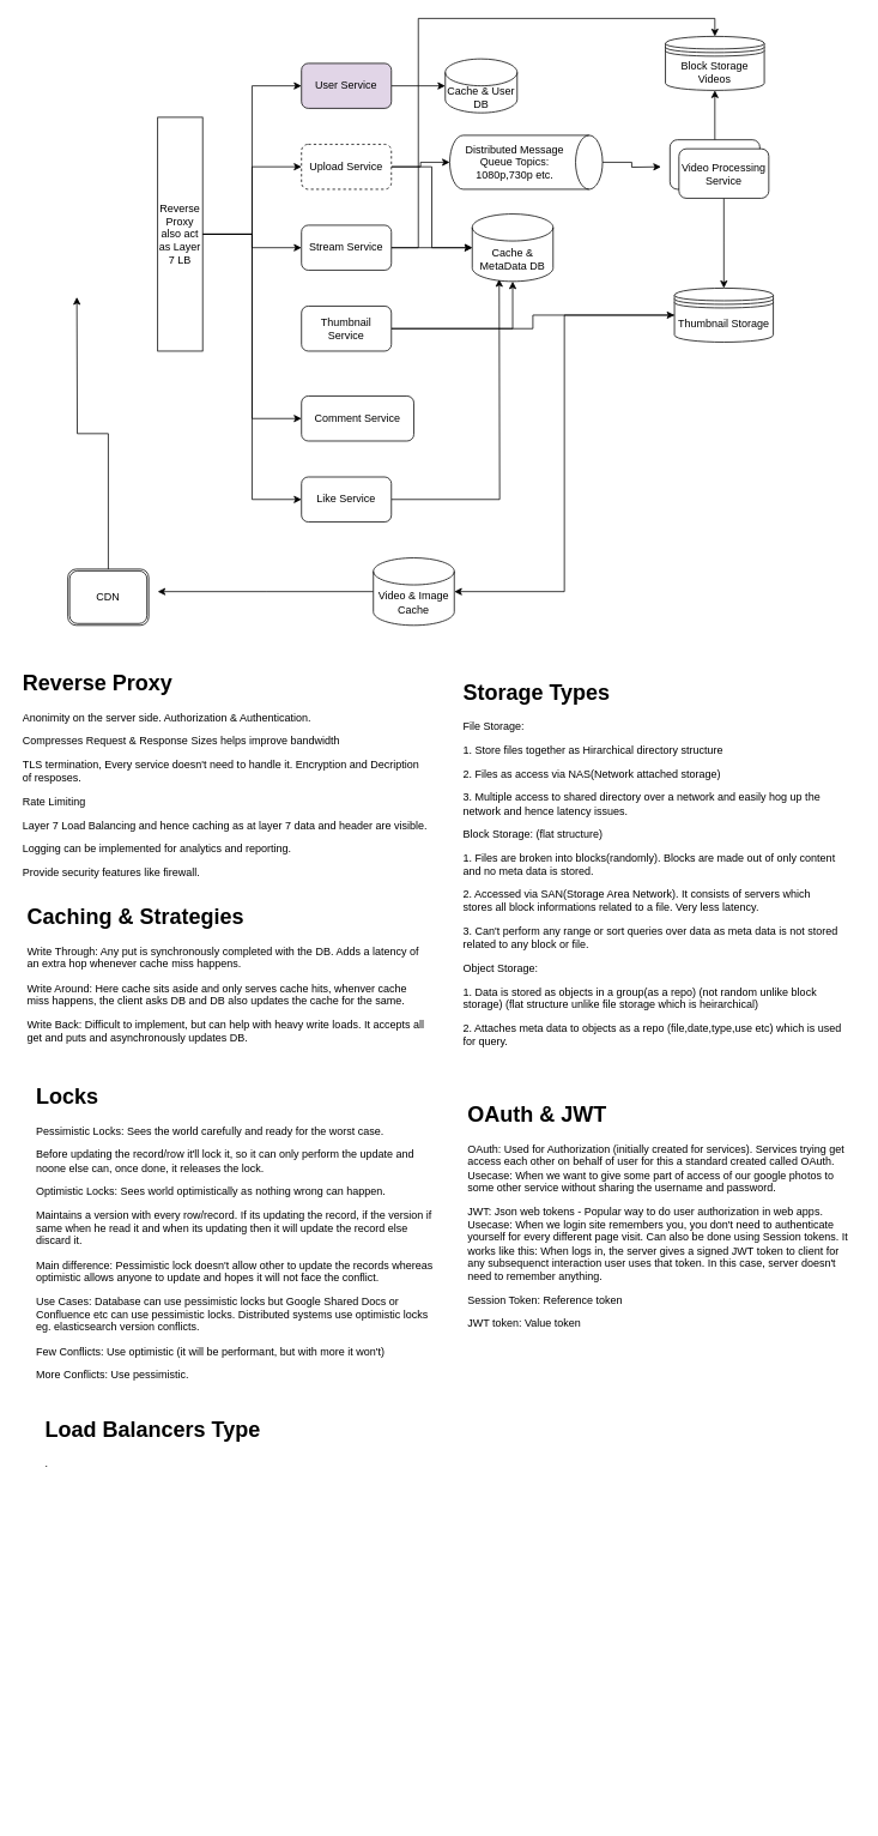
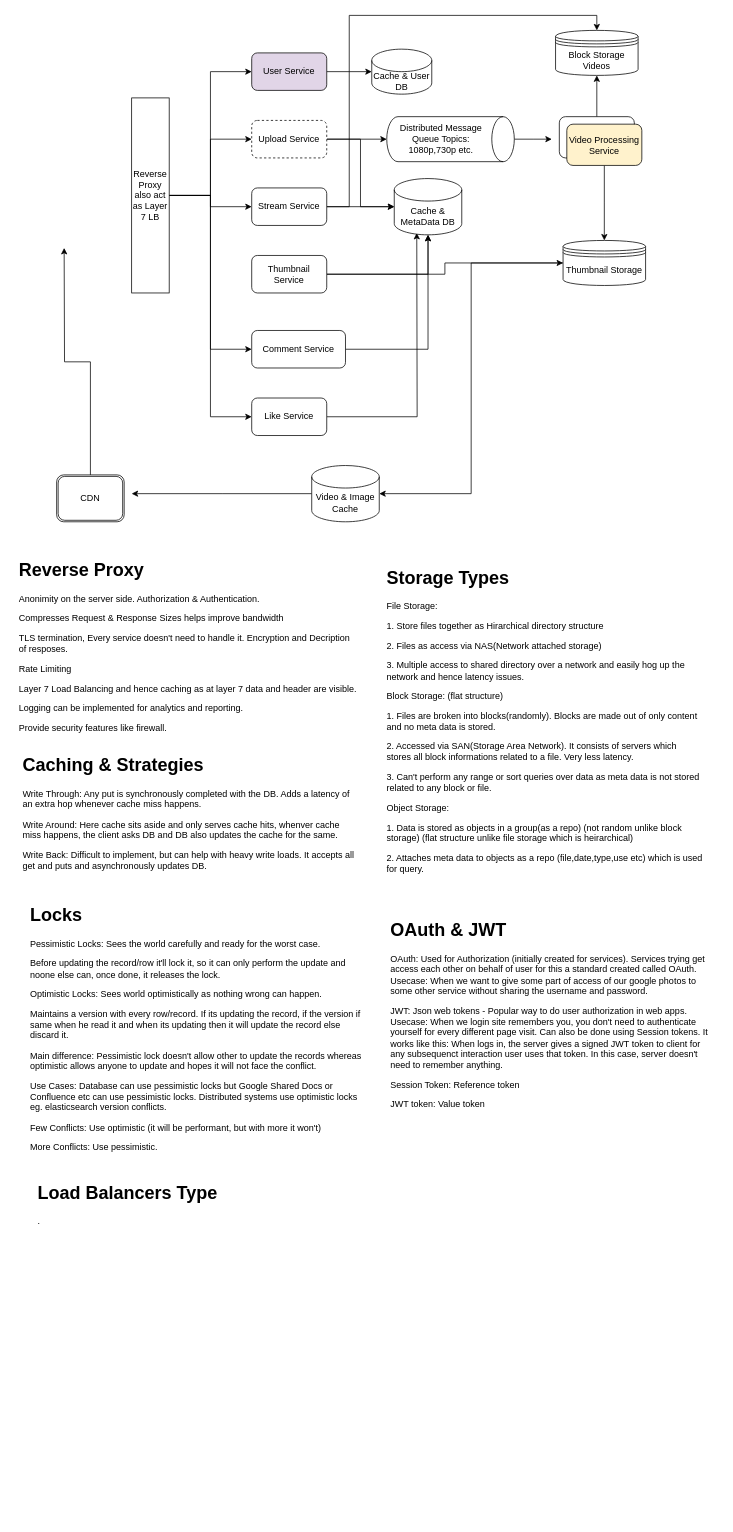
  <mxCell id="0" />
  <mxCell id="1" parent="0" />
  <mxCell id="2" style="edgeStyle=orthogonalEdgeStyle;rounded=0;orthogonalLoop=1;jettySize=auto;html=1;entryX=0;entryY=0.5;entryDx=0;entryDy=0;" edge="1" parent="1" source="7" target="9"><mxGeometry relative="1" as="geometry" /></mxCell>
  <mxCell id="3" style="edgeStyle=orthogonalEdgeStyle;rounded=0;orthogonalLoop=1;jettySize=auto;html=1;entryX=0;entryY=0.5;entryDx=0;entryDy=0;" edge="1" parent="1" source="7" target="12"><mxGeometry relative="1" as="geometry" /></mxCell>
  <mxCell id="4" style="edgeStyle=orthogonalEdgeStyle;rounded=0;orthogonalLoop=1;jettySize=auto;html=1;" edge="1" parent="1" source="7" target="15"><mxGeometry relative="1" as="geometry" /></mxCell>
  <mxCell id="5" style="edgeStyle=orthogonalEdgeStyle;rounded=0;orthogonalLoop=1;jettySize=auto;html=1;entryX=0;entryY=0.5;entryDx=0;entryDy=0;" edge="1" parent="1" source="7" target="20"><mxGeometry relative="1" as="geometry" /></mxCell>
  <mxCell id="6" style="edgeStyle=orthogonalEdgeStyle;rounded=0;orthogonalLoop=1;jettySize=auto;html=1;entryX=0;entryY=0.5;entryDx=0;entryDy=0;" edge="1" parent="1" source="7" target="22"><mxGeometry relative="1" as="geometry" /></mxCell>
  <mxCell id="7" value="Reverse Proxy also act as Layer 7 LB" style="rounded=0;whiteSpace=wrap;html=1;direction=south;" vertex="1" parent="1"><mxGeometry x="175" y="130" width="50" height="260" as="geometry" /></mxCell>
  <mxCell id="8" style="edgeStyle=orthogonalEdgeStyle;rounded=0;orthogonalLoop=1;jettySize=auto;html=1;" edge="1" parent="1" source="9"><mxGeometry relative="1" as="geometry"><mxPoint x="495" y="95" as="targetPoint" /></mxGeometry></mxCell>
  <mxCell id="9" value="User Service" style="rounded=1;whiteSpace=wrap;html=1;fillColor=#e1d5e7;" vertex="1" parent="1"><mxGeometry x="335" y="70" width="100" height="50" as="geometry" /></mxCell>
  <mxCell id="10" style="edgeStyle=orthogonalEdgeStyle;rounded=0;orthogonalLoop=1;jettySize=auto;html=1;" edge="1" parent="1" source="12" target="25"><mxGeometry relative="1" as="geometry" /></mxCell>
  <mxCell id="11" style="edgeStyle=orthogonalEdgeStyle;rounded=0;orthogonalLoop=1;jettySize=auto;html=1;entryX=0;entryY=0.5;entryDx=0;entryDy=0;entryPerimeter=0;" edge="1" parent="1" source="12" target="32"><mxGeometry relative="1" as="geometry" /></mxCell>
  <mxCell id="12" value="Upload Service" style="rounded=1;whiteSpace=wrap;html=1;dashed=1;" vertex="1" parent="1"><mxGeometry x="335" y="160" width="100" height="50" as="geometry" /></mxCell>
  <mxCell id="13" style="edgeStyle=orthogonalEdgeStyle;rounded=0;orthogonalLoop=1;jettySize=auto;html=1;entryX=0;entryY=0.5;entryDx=0;entryDy=0;entryPerimeter=0;" edge="1" parent="1" source="15" target="32"><mxGeometry relative="1" as="geometry" /></mxCell>
  <mxCell id="14" style="edgeStyle=orthogonalEdgeStyle;rounded=0;orthogonalLoop=1;jettySize=auto;html=1;entryX=0.5;entryY=0;entryDx=0;entryDy=0;" edge="1" parent="1" source="15" target="33"><mxGeometry relative="1" as="geometry"><Array as="points"><mxPoint x="465" y="275" /><mxPoint x="465" y="20" /><mxPoint x="795" y="20" /></Array></mxGeometry></mxCell>
  <mxCell id="15" value="Stream Service" style="rounded=1;whiteSpace=wrap;html=1;" vertex="1" parent="1"><mxGeometry x="335" y="250" width="100" height="50" as="geometry" /></mxCell>
  <mxCell id="16" style="edgeStyle=orthogonalEdgeStyle;rounded=0;orthogonalLoop=1;jettySize=auto;html=1;entryX=0.5;entryY=1;entryDx=0;entryDy=0;entryPerimeter=0;" edge="1" parent="1" source="18" target="32"><mxGeometry relative="1" as="geometry" /></mxCell>
  <mxCell id="17" style="edgeStyle=orthogonalEdgeStyle;rounded=0;orthogonalLoop=1;jettySize=auto;html=1;" edge="1" parent="1" source="18" target="31"><mxGeometry relative="1" as="geometry" /></mxCell>
  <mxCell id="18" value="Thumbnail Service" style="rounded=1;whiteSpace=wrap;html=1;" vertex="1" parent="1"><mxGeometry x="335" y="340" width="100" height="50" as="geometry" /></mxCell>
+ <mxCell id="19" style="edgeStyle=orthogonalEdgeStyle;rounded=0;orthogonalLoop=1;jettySize=auto;html=1;entryX=0.5;entryY=1;entryDx=0;entryDy=0;entryPerimeter=0;" edge="1" parent="1" source="20" target="32"><mxGeometry relative="1" as="geometry" /></mxCell>
  <mxCell id="20" value="Comment Service" style="rounded=1;whiteSpace=wrap;html=1;" vertex="1" parent="1"><mxGeometry x="335" y="440" width="125" height="50" as="geometry" /></mxCell>
  <mxCell id="21" style="edgeStyle=orthogonalEdgeStyle;rounded=0;orthogonalLoop=1;jettySize=auto;html=1;" edge="1" parent="1" source="22"><mxGeometry relative="1" as="geometry"><mxPoint x="555" y="310" as="targetPoint" /></mxGeometry></mxCell>
  <mxCell id="22" value="Like Service" style="rounded=1;whiteSpace=wrap;html=1;" vertex="1" parent="1"><mxGeometry x="335" y="530" width="100" height="50" as="geometry" /></mxCell>
  <mxCell id="23" value="Cache &amp;amp; User DB" style="shape=cylinder3;whiteSpace=wrap;html=1;boundedLbl=1;backgroundOutline=1;size=15;" vertex="1" parent="1"><mxGeometry x="495" y="65" width="80" height="60" as="geometry" /></mxCell>
  <mxCell id="24" style="edgeStyle=orthogonalEdgeStyle;rounded=0;orthogonalLoop=1;jettySize=auto;html=1;" edge="1" parent="1" source="25"><mxGeometry relative="1" as="geometry"><mxPoint x="735" y="185" as="targetPoint" /></mxGeometry></mxCell>
- <mxCell id="25" value="Distributed Message Queue Topics: 1080p,730p etc." style="shape=cylinder3;whiteSpace=wrap;html=1;boundedLbl=1;backgroundOutline=1;size=15;direction=south;" vertex="1" parent="1"><mxGeometry x="500" y="150" width="170" height="60" as="geometry" /></mxCell>
+ <mxCell id="25" value="Distributed Message Queue Topics: 1080p,730p etc." style="shape=cylinder3;whiteSpace=wrap;html=1;boundedLbl=1;backgroundOutline=1;size=15;direction=south;" vertex="1" parent="1"><mxGeometry x="515" y="155" width="170" height="60" as="geometry" /></mxCell>
  <mxCell id="26" style="edgeStyle=orthogonalEdgeStyle;rounded=0;orthogonalLoop=1;jettySize=auto;html=1;entryX=0.5;entryY=1;entryDx=0;entryDy=0;" edge="1" parent="1" source="27" target="33"><mxGeometry relative="1" as="geometry" /></mxCell>
  <mxCell id="27" value="" style="rounded=1;whiteSpace=wrap;html=1;" vertex="1" parent="1"><mxGeometry x="745" y="155" width="100" height="55" as="geometry" /></mxCell>
  <mxCell id="28" style="edgeStyle=orthogonalEdgeStyle;rounded=0;orthogonalLoop=1;jettySize=auto;html=1;" edge="1" parent="1" source="29"><mxGeometry relative="1" as="geometry"><mxPoint x="805" y="320" as="targetPoint" /></mxGeometry></mxCell>
- <mxCell id="29" value="Video Processing Service" style="rounded=1;whiteSpace=wrap;html=1;" vertex="1" parent="1"><mxGeometry x="755" y="165" width="100" height="55" as="geometry" /></mxCell>
+ <mxCell id="29" value="Video Processing Service" style="rounded=1;whiteSpace=wrap;html=1;fillColor=#fff2cc;" vertex="1" parent="1"><mxGeometry x="755" y="165" width="100" height="55" as="geometry" /></mxCell>
  <mxCell id="30" style="edgeStyle=orthogonalEdgeStyle;rounded=0;orthogonalLoop=1;jettySize=auto;html=1;entryX=1;entryY=0.5;entryDx=0;entryDy=0;entryPerimeter=0;" edge="1" parent="1" source="31" target="35"><mxGeometry relative="1" as="geometry" /></mxCell>
  <mxCell id="31" value="Thumbnail Storage" style="shape=datastore;whiteSpace=wrap;html=1;" vertex="1" parent="1"><mxGeometry x="750" y="320" width="110" height="60" as="geometry" /></mxCell>
  <mxCell id="32" value="Cache &amp;amp; MetaData DB" style="shape=cylinder3;whiteSpace=wrap;html=1;boundedLbl=1;backgroundOutline=1;size=15;" vertex="1" parent="1"><mxGeometry x="525" y="237.5" width="90" height="75" as="geometry" /></mxCell>
  <mxCell id="33" value="Block Storage Videos" style="shape=datastore;whiteSpace=wrap;html=1;" vertex="1" parent="1"><mxGeometry x="740" y="40" width="110" height="60" as="geometry" /></mxCell>
  <mxCell id="34" style="edgeStyle=orthogonalEdgeStyle;rounded=0;orthogonalLoop=1;jettySize=auto;html=1;" edge="1" parent="1" source="35"><mxGeometry relative="1" as="geometry"><mxPoint x="175" y="657.5" as="targetPoint" /></mxGeometry></mxCell>
  <mxCell id="35" value="Video &amp;amp; Image Cache" style="shape=cylinder3;whiteSpace=wrap;html=1;boundedLbl=1;backgroundOutline=1;size=15;" vertex="1" parent="1"><mxGeometry x="415" y="620" width="90" height="75" as="geometry" /></mxCell>
  <mxCell id="36" style="edgeStyle=orthogonalEdgeStyle;rounded=0;orthogonalLoop=1;jettySize=auto;html=1;" edge="1" parent="1" source="37"><mxGeometry relative="1" as="geometry"><mxPoint x="85" y="330" as="targetPoint" /></mxGeometry></mxCell>
  <mxCell id="37" value="CDN" style="shape=ext;double=1;rounded=1;whiteSpace=wrap;html=1;" vertex="1" parent="1"><mxGeometry x="75" y="632.5" width="90" height="62.5" as="geometry" /></mxCell>
  <mxCell id="38" value="&lt;h1&gt;Reverse Proxy&lt;/h1&gt;&lt;p&gt;Anonimity on the server side. Authorization &amp;amp; Authentication.&lt;/p&gt;&lt;p&gt;Compresses Request &amp;amp; Response Sizes helps improve bandwidth&lt;/p&gt;&lt;p&gt;TLS termination, Every service doesn't need to handle it. Encryption and Decription of resposes.&lt;/p&gt;&lt;p&gt;Rate Limiting&amp;nbsp;&lt;/p&gt;&lt;p&gt;Layer 7 Load Balancing and hence caching as at layer 7 data and header are visible.&lt;/p&gt;&lt;p&gt;Logging can be implemented for analytics and reporting.&lt;/p&gt;&lt;p&gt;Provide security features like firewall.&lt;/p&gt;" style="text;html=1;strokeColor=none;fillColor=none;spacing=5;spacingTop=-20;whiteSpace=wrap;overflow=hidden;rounded=0;" vertex="1" parent="1"><mxGeometry x="20" y="740" width="460" height="250" as="geometry" /></mxCell>
  <mxCell id="39" value="&lt;h1&gt;Storage Types&lt;/h1&gt;&lt;p&gt;File Storage:&amp;nbsp;&lt;/p&gt;&lt;p&gt;1. Store files together as Hirarchical directory structure&lt;/p&gt;&lt;p&gt;2. Files as access via NAS(Network attached storage)&lt;/p&gt;&lt;p&gt;3. Multiple access to shared directory over a network and easily hog up the network and hence latency issues.&lt;/p&gt;&lt;p&gt;Block Storage: (flat structure)&lt;/p&gt;&lt;p&gt;1. Files are broken into blocks(randomly). Blocks are made out of only content and no meta data is stored.&lt;/p&gt;&lt;p&gt;2. Accessed via SAN(Storage Area Network). It consists of servers which stores all block informations related to a file. Very less latency.&lt;/p&gt;&lt;p&gt;3. Can't perform any range or sort queries over data as meta data is not stored related to any block or file.&lt;/p&gt;&lt;p&gt;Object Storage:&lt;/p&gt;&lt;p&gt;1. Data is stored as objects in a group(as a repo) (not random unlike block storage) (flat structure unlike file storage which is heirarchical)&lt;/p&gt;&lt;p&gt;2. Attaches meta data to objects as a repo (file,date,type,use etc) which is used for query.&lt;/p&gt;&lt;p&gt;&amp;nbsp;&lt;/p&gt;" style="text;html=1;strokeColor=none;fillColor=none;spacing=5;spacingTop=-20;whiteSpace=wrap;overflow=hidden;rounded=0;" vertex="1" parent="1"><mxGeometry x="510" y="750" width="430" height="450" as="geometry" /></mxCell>
  <mxCell id="40" value="&lt;h1&gt;Caching &amp;amp; Strategies&lt;/h1&gt;&lt;p&gt;Write Through: Any put is synchronously completed with the DB. Adds a latency of an extra hop whenever cache miss happens.&lt;/p&gt;&lt;p&gt;Write Around: Here cache sits aside and only serves cache hits, whenver cache miss happens, the client asks DB and DB also updates the cache for the same.&lt;/p&gt;&lt;p&gt;Write Back: Difficult to implement, but can help with heavy write loads. It accepts all get and puts and asynchronously updates DB.&amp;nbsp;&lt;/p&gt;" style="text;html=1;strokeColor=none;fillColor=none;spacing=5;spacingTop=-20;whiteSpace=wrap;overflow=hidden;rounded=0;" vertex="1" parent="1"><mxGeometry x="25" y="1000" width="450" height="190" as="geometry" /></mxCell>
  <mxCell id="41" value="&lt;h1&gt;Locks&lt;/h1&gt;&lt;p&gt;Pessimistic Locks: Sees the world carefully and ready for the worst case.&lt;/p&gt;&lt;p&gt;Before updating the record/row it'll lock it, so it can only perform the update and noone else can, once done, it releases the lock.&lt;/p&gt;&lt;p&gt;Optimistic Locks: Sees world optimistically as nothing wrong can happen.&lt;/p&gt;&lt;p&gt;Maintains a version with every row/record. If its updating the record, if the version if same when he read it and when its updating then it will update the record else discard it.&lt;/p&gt;&lt;p&gt;Main difference: Pessimistic lock doesn't allow other to update the records whereas optimistic allows anyone to update and hopes it will not face the conflict.&lt;/p&gt;&lt;p&gt;Use Cases: Database can use pessimistic locks but Google Shared Docs or Confluence etc can use pessimistic locks. Distributed systems use optimistic locks eg. elasticsearch version conflicts.&lt;/p&gt;&lt;p&gt;Few Conflicts: Use optimistic (it will be performant, but with more it won't)&lt;/p&gt;&lt;p&gt;More Conflicts: Use pessimistic.&lt;/p&gt;" style="text;html=1;strokeColor=none;fillColor=none;spacing=5;spacingTop=-20;whiteSpace=wrap;overflow=hidden;rounded=0;" vertex="1" parent="1"><mxGeometry x="35" y="1200" width="450" height="350" as="geometry" /></mxCell>
  <mxCell id="42" value="&lt;h1&gt;OAuth &amp;amp; JWT&lt;/h1&gt;&lt;p&gt;OAuth: Used for Authorization (initially created for services). Services trying get access each other on behalf of user for this a standard created called OAuth. Usecase: When we want to give some part of access of our google photos to some other service without sharing the username and password.&lt;/p&gt;&lt;p&gt;JWT: Json web tokens - Popular way to do user authorization in web apps. Usecase: When we login site remembers you, you don't need to authenticate yourself for every different page visit. Can also be done using Session tokens. It works like this: When logs in, the server gives a signed JWT token to client for any subsequenct interaction user uses that token. In this case, server doesn't need to remember anything.&lt;/p&gt;&lt;p&gt;Session Token: Reference token&lt;/p&gt;&lt;p&gt;JWT token: Value token&lt;/p&gt;" style="text;html=1;strokeColor=none;fillColor=none;spacing=5;spacingTop=-20;whiteSpace=wrap;overflow=hidden;rounded=0;" vertex="1" parent="1"><mxGeometry x="515" y="1220" width="440" height="340" as="geometry" /></mxCell>
  <mxCell id="43" value="&lt;h1&gt;Load Balancers Type&lt;/h1&gt;&lt;p&gt;.&lt;/p&gt;" style="text;html=1;strokeColor=none;fillColor=none;spacing=5;spacingTop=-20;whiteSpace=wrap;overflow=hidden;rounded=0;" vertex="1" parent="1"><mxGeometry x="45" y="1570" width="420" height="450" as="geometry" /></mxCell>
